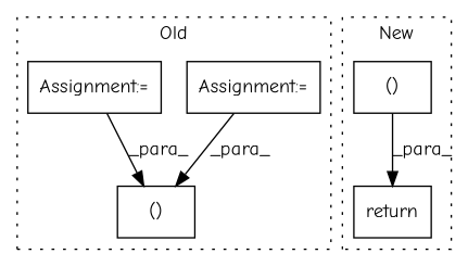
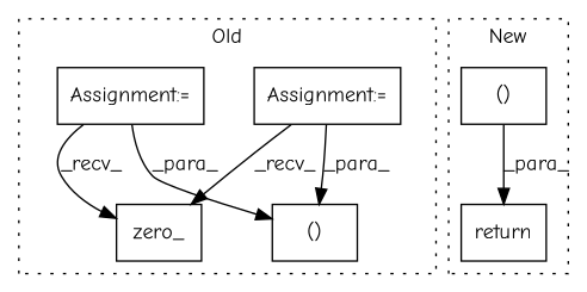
  digraph {
    fontname="Comic Neue"
    node [a=7 l=1 shape=box fontname="Comic Neue"]
    edge [fontname="Comic Neue"]
+   n1 [a=32 l=7 label=zero_ s=1583]
    n2 [label="Assignment:=" s=1062]
    n3 [a=106 l=43 label="()" s=1476]
    n4 [label="Assignment:=" s=1105]
    n5 [a=41 l=12 label=return s=1294]
    n6 [a=106 l=52 label="()" s=1306]
    subgraph cluster_1 {
      label=Old
      style=dotted
+     n1
      n2
      n3
      n4
    }
    subgraph cluster_2 {
      label=New
      style=dotted
      n5
      n6
    }
+   n2 -> n1 [label=_recv_]
    n2 -> n3 [label=_para_]
+   n4 -> n1 [label=_recv_]
    n4 -> n3 [label=_para_]
    n6 -> n5 [label=_para_]
  }
